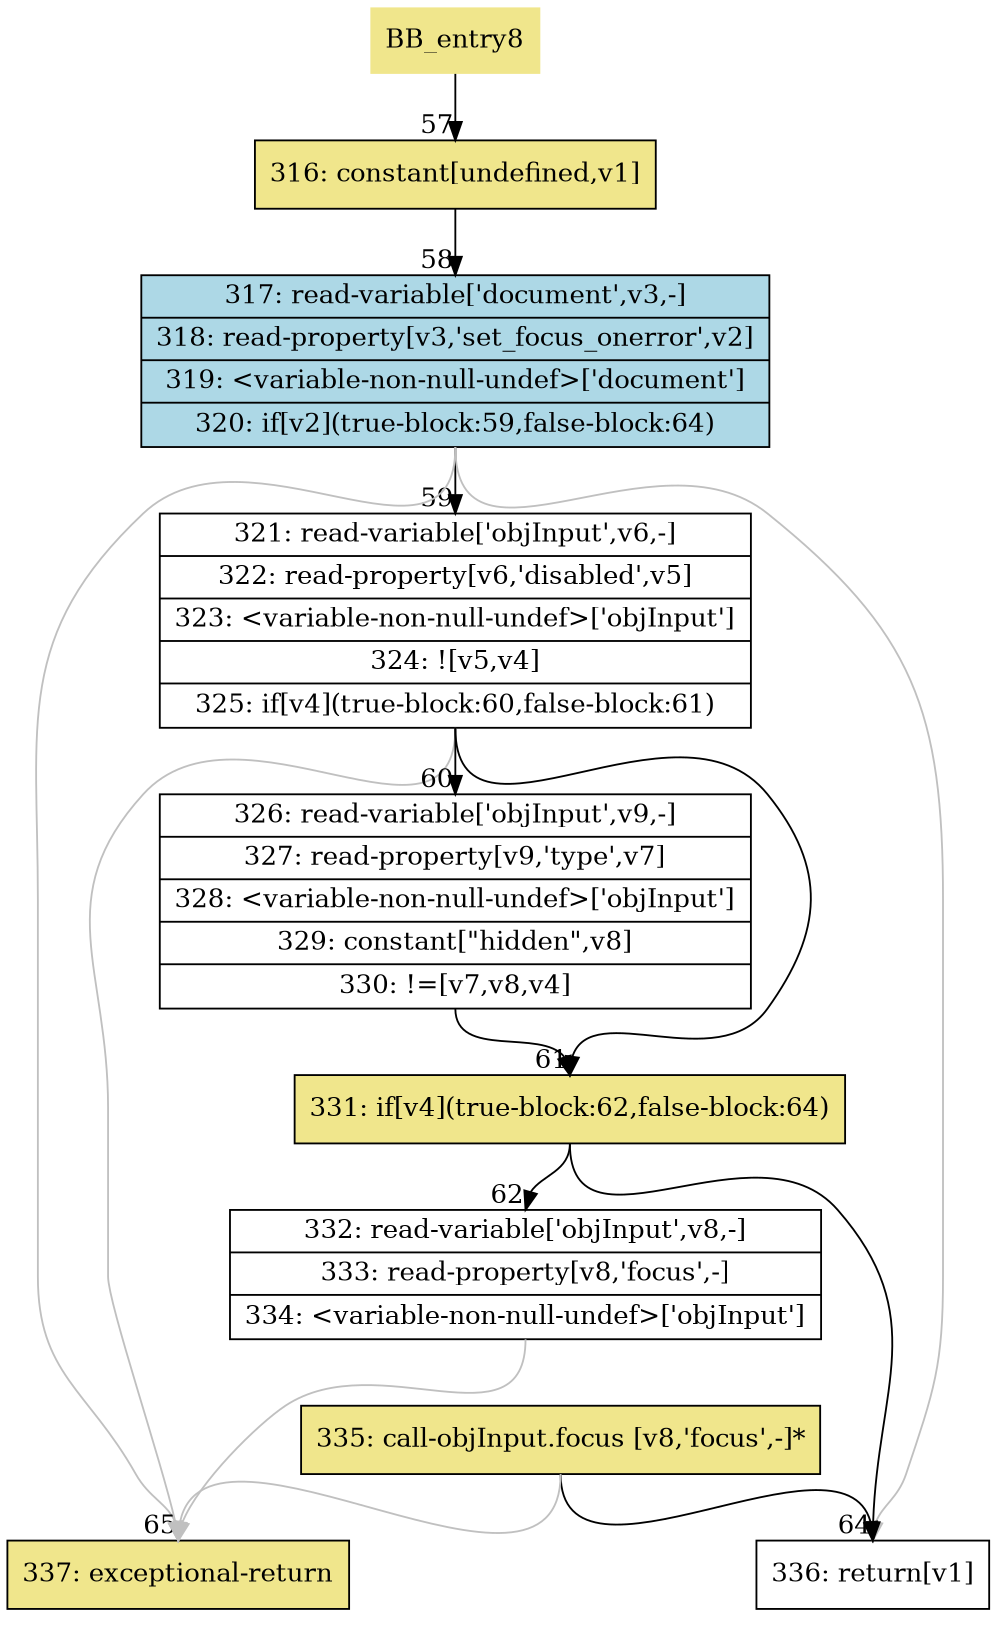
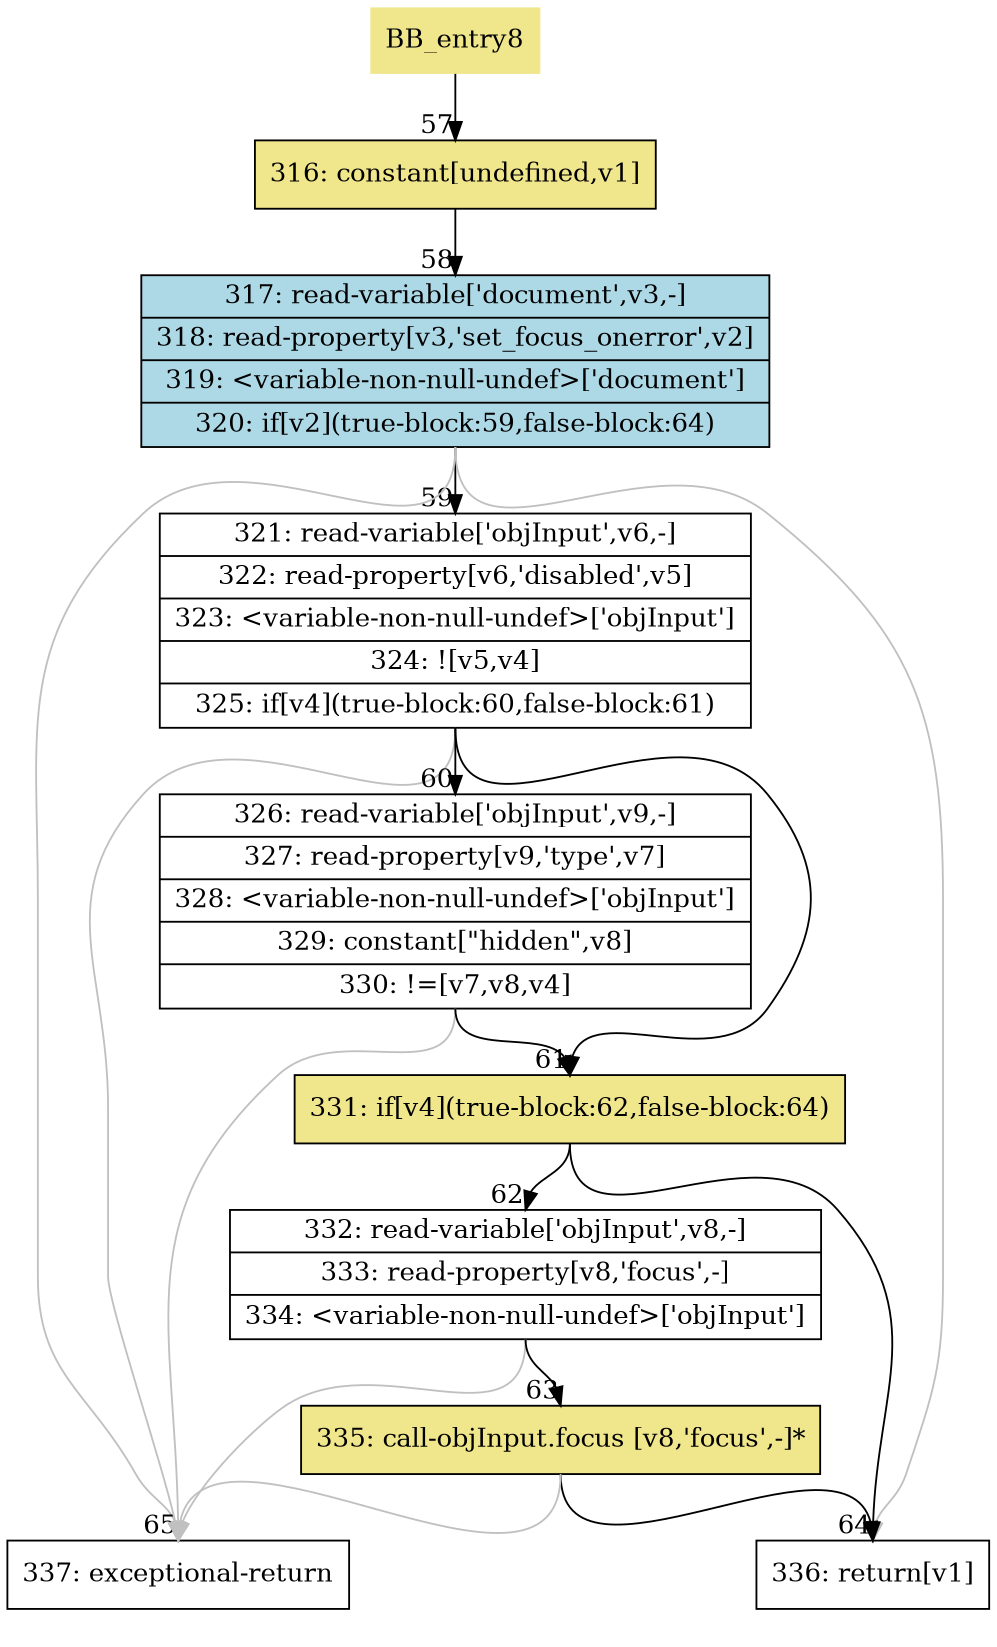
  digraph {
    rankdir=TD
    node [fillcolor=khaki shape=record style=filled]
    edge [headport=n tailport=s]
    n1 [label=BB_entry8 shape=none]
    n2 [label="{316: constant[undefined,v1]}"]
    n3 [fillcolor=lightblue label="{317: read-variable['document',v3,-]|318: read-property[v3,'set_focus_onerror',v2]|319: \<variable-non-null-undef\>['document']|320: if[v2](true-block:59,false-block:64)}"]
    n4 [fillcolor=white label="{321: read-variable['objInput',v6,-]|322: read-property[v6,'disabled',v5]|323: \<variable-non-null-undef\>['objInput']|324: ![v5,v4]|325: if[v4](true-block:60,false-block:61)}"]
    n5 [fillcolor=white label="{336: return[v1]}"]
-   n6 [label="{337: exceptional-return}"]
+   n6 [fillcolor=white label="{337: exceptional-return}"]
    n7 [label="{331: if[v4](true-block:62,false-block:64)}"]
    n8 [fillcolor=white label="{326: read-variable['objInput',v9,-]|327: read-property[v9,'type',v7]|328: \<variable-non-null-undef\>['objInput']|329: constant[\"hidden\",v8]|330: !=[v7,v8,v4]}"]
    n9 [fillcolor=white label="{332: read-variable['objInput',v8,-]|333: read-property[v8,'focus',-]|334: \<variable-non-null-undef\>['objInput']}"]
    n10 [label="{335: call-objInput.focus [v8,'focus',-]*}"]
    n1 -> n2 [headlabel="    57"]
    n2 -> n3 [headlabel="      58"]
    n3 -> n4 [headlabel="      59"]
    n3 -> n5 [color=gray headlabel="      64"]
    n3 -> n6 [color=gray headlabel="      65"]
    n4 -> n6 [color=gray]
    n4 -> n7 [headlabel="      61"]
    n4 -> n8 [headlabel="      60"]
    n7 -> n5
    n7 -> n9 [headlabel="      62"]
+   n8 -> n6 [color=gray]
    n8 -> n7
    n9 -> n6 [color=gray]
+   n9 -> n10 [headlabel="      63"]
    n10 -> n5
    n10 -> n6 [color=gray]
  }
